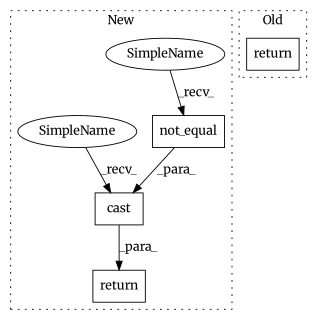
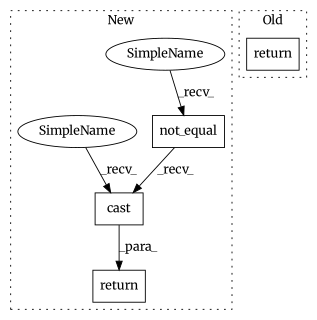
  digraph {
    fontname=Merriweather
    node [a=32 l=7 shape=box fontname=Merriweather]
    edge [fontname=Merriweather]
    n1 [l="10,1" label=not_equal s="9759,9777"]
    n2 [a=41 label=return s=9950]
    n3 [l="5,1" label=cast s="9829,9854"]
    n4 [a=42 l=10 label=SimpleName s=9748 shape=ellipse]
    n5 [a=42 l=10 label=SimpleName s=9818 shape=ellipse]
    n6 [a=41 label=return s=9672]
    subgraph cluster_1 {
      label=New
      style=dotted
      n1
      n2
      n3
      n4
      n5
    }
    subgraph cluster_2 {
      label=Old
      style=dotted
      n6
    }
-   n1 -> n3 [label=_para_]
+   n1 -> n3 [label=_recv_]
    n3 -> n2 [label=_para_]
    n4 -> n1 [label=_recv_]
    n5 -> n3 [label=_recv_]
  }
